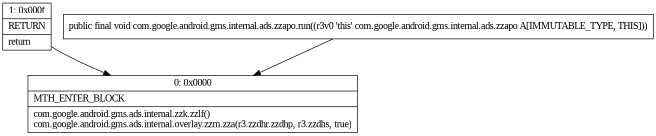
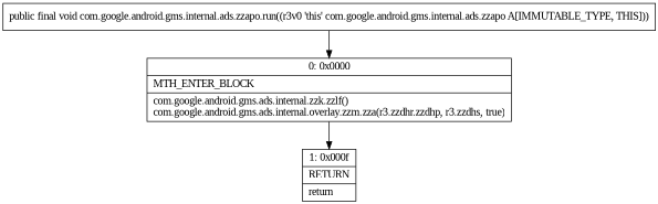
  digraph {
    fontname="Liberation Serif"
    node [shape=record fontname="Liberation Serif"]
    edge [fontname="Liberation Serif"]
    n1 [label="{0\:\ 0x0000|MTH_ENTER_BLOCK\l|com.google.android.gms.ads.internal.zzk.zzlf()\lcom.google.android.gms.ads.internal.overlay.zzm.zza(r3.zzdhr.zzdhp, r3.zzdhs, true)\l}"]
    n2 [label="{1\:\ 0x000f|RETURN\l|return\l}"]
    n3 [label="{public final void com.google.android.gms.internal.ads.zzapo.run((r3v0 'this' com.google.android.gms.internal.ads.zzapo A[IMMUTABLE_TYPE, THIS])) }"]
-   n2 -> n1
+   n1 -> n2
    n3 -> n1
  }
